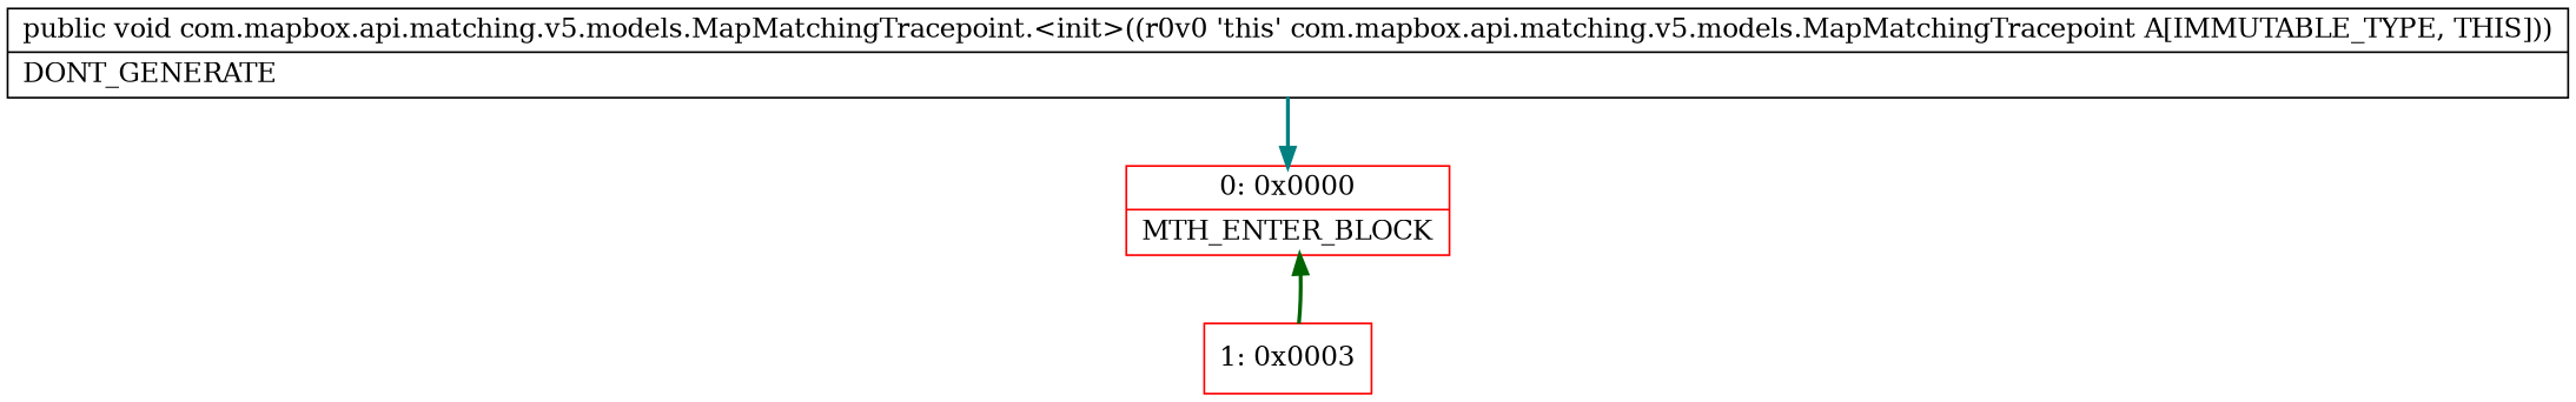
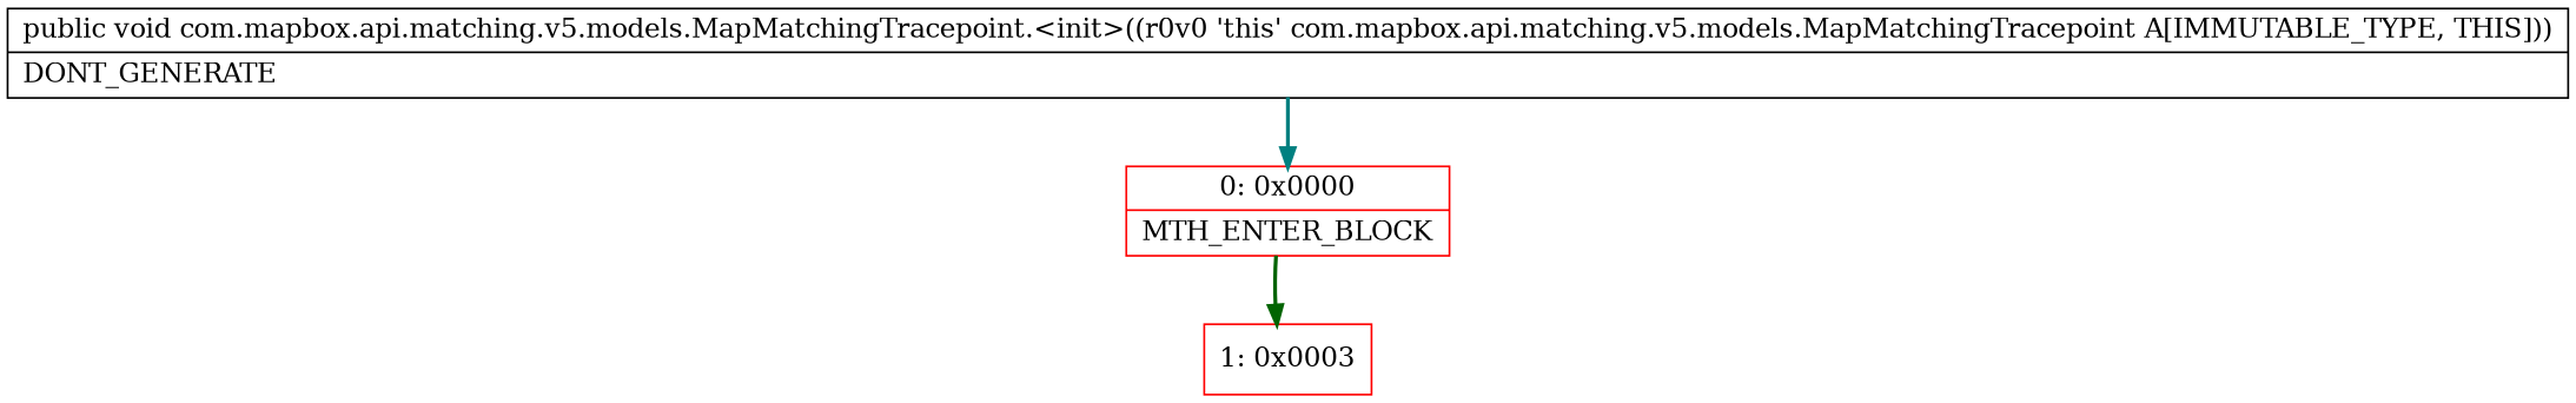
  digraph {
    node [color=red shape=record]
    edge [style=bold]
    n1 [label="{0\:\ 0x0000|MTH_ENTER_BLOCK\l}"]
    n2 [label="{1\:\ 0x0003}"]
    n3 [label="{public void com.mapbox.api.matching.v5.models.MapMatchingTracepoint.\<init\>((r0v0 'this' com.mapbox.api.matching.v5.models.MapMatchingTracepoint A[IMMUTABLE_TYPE, THIS]))  | DONT_GENERATE\l}" color=""]
    subgraph cluster_1 {
      label="R(0)"
    }
-   n2 -> n1 [color=darkgreen]
+   n1 -> n2 [color=darkgreen]
    n3 -> n1 [color=teal]
  }
